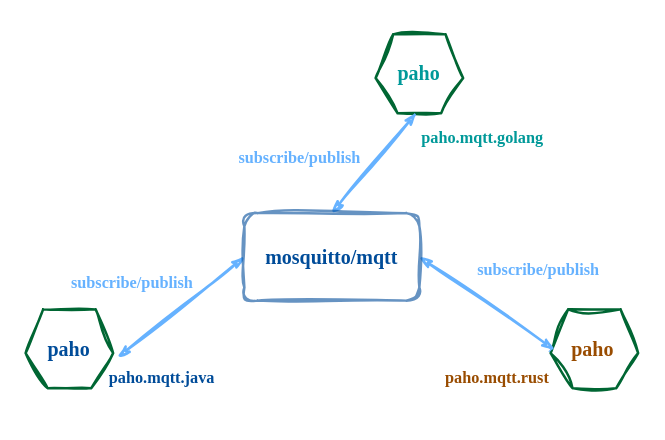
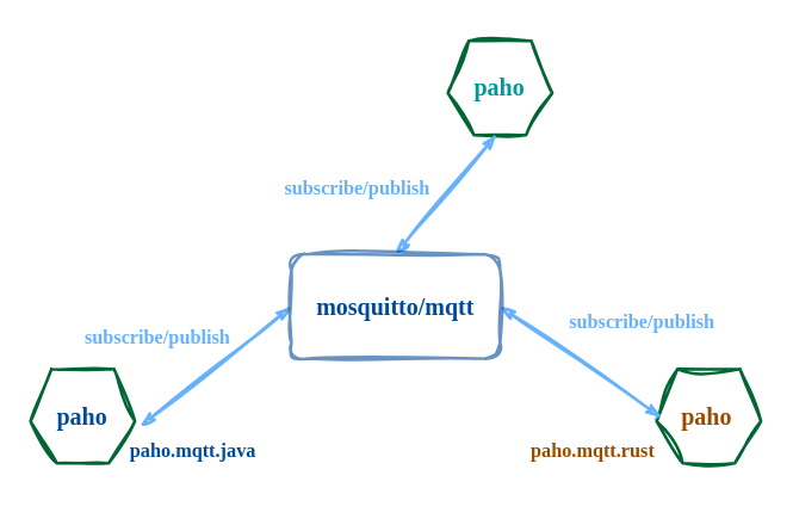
  <mxCell id="0" />
  <mxCell id="1" parent="0" />
  <mxCell id="2" value="&lt;div style=&quot;background-color: rgb(255, 255, 255); font-size: 13px; line-height: 19px;&quot;&gt;&lt;br&gt;&lt;/div&gt;" style="verticalLabelPosition=bottom;verticalAlign=top;html=1;shape=mxgraph.basic.polygon;polyCoords=[[0,0.6],[0.2,0.1],[0.8,0.1],[1,0.6],[0.75,1],[0.25,1],[0,0.6],[0,0.6]];polyline=1;hachureGap=4;fontFamily=Architects Daughter;fontSource=https%3A%2F%2Ffonts.googleapis.com%2Fcss%3Ffamily%3DArchitects%2BDaughter;fontSize=13;labelBackgroundColor=none;strokeWidth=2;strokeColor=#006633;fontStyle=1;sketch=1;curveFitting=1;jiggle=2;" parent="1" vertex="1"><mxGeometry x="440" y="240" width="70" height="70" as="geometry" /></mxCell>
  <mxCell id="3" value="&lt;div style=&quot;background-color: rgb(255, 255, 255); font-size: 13px; line-height: 19px;&quot;&gt;&lt;br&gt;&lt;/div&gt;" style="verticalLabelPosition=bottom;verticalAlign=top;html=1;shape=mxgraph.basic.polygon;polyCoords=[[0,0.6],[0.2,0.1],[0.8,0.1],[1,0.6],[0.75,1],[0.25,1],[0,0.6],[0,0.6]];polyline=1;hachureGap=4;fontFamily=Architects Daughter;fontSource=https%3A%2F%2Ffonts.googleapis.com%2Fcss%3Ffamily%3DArchitects%2BDaughter;fontSize=13;labelBackgroundColor=none;strokeWidth=2;strokeColor=#006633;fontStyle=1;fontColor=#994C00;sketch=1;curveFitting=1;jiggle=2;" parent="1" vertex="1"><mxGeometry x="20" y="240" width="70" height="70" as="geometry" /></mxCell>
  <mxCell id="4" value="&lt;div style=&quot;color: rgb(59, 59, 59); background-color: rgb(255, 255, 255); font-size: 13px; line-height: 19px;&quot;&gt;&lt;br style=&quot;font-size: 13px;&quot;&gt;&lt;/div&gt;" style="verticalLabelPosition=bottom;verticalAlign=top;html=1;shape=mxgraph.basic.polygon;polyCoords=[[0,0.6],[0.2,0.1],[0.8,0.1],[1,0.6],[0.75,1],[0.25,1],[0,0.6],[0,0.6]];polyline=1;hachureGap=4;fontFamily=Architects Daughter;fontSource=https%3A%2F%2Ffonts.googleapis.com%2Fcss%3Ffamily%3DArchitects%2BDaughter;fontSize=13;labelBackgroundColor=none;strokeWidth=2;strokeColor=#006633;fontStyle=1;sketch=1;curveFitting=1;jiggle=2;" parent="1" vertex="1"><mxGeometry x="300" y="20" width="70" height="70" as="geometry" /></mxCell>
  <mxCell id="5" value="&lt;div style=&quot;color: rgb(59, 59, 59); background-color: rgb(255, 255, 255); font-size: 13px; line-height: 19px;&quot;&gt;&lt;br style=&quot;font-size: 13px;&quot;&gt;&lt;/div&gt;" style="text;html=1;align=center;verticalAlign=middle;resizable=0;points=[];autosize=1;strokeColor=none;fillColor=none;fontFamily=Architects Daughter;fontSource=https%3A%2F%2Ffonts.googleapis.com%2Fcss%3Ffamily%3DArchitects%2BDaughter;fontStyle=1;fontSize=13;strokeWidth=2;sketch=1;curveFitting=1;jiggle=2;" parent="1" vertex="1"><mxGeometry x="229" y="120" width="20" height="30" as="geometry" /></mxCell>
  <mxCell id="6" style="rounded=0;orthogonalLoop=1;jettySize=auto;html=1;exitX=0;exitY=0.5;exitDx=0;exitDy=0;entryX=1.051;entryY=0.647;entryDx=0;entryDy=0;entryPerimeter=0;fontFamily=Architects Daughter;fontSource=https%3A%2F%2Ffonts.googleapis.com%2Fcss%3Ffamily%3DArchitects%2BDaughter;fontSize=13;fontStyle=1;strokeWidth=2;startArrow=classicThin;startFill=1;endArrow=classicThin;endFill=1;strokeColor=#66B2FF;sketch=1;curveFitting=1;jiggle=2;" parent="1" source="9" target="3" edge="1"><mxGeometry relative="1" as="geometry" /></mxCell>
  <mxCell id="7" style="edgeStyle=none;rounded=0;orthogonalLoop=1;jettySize=auto;html=1;exitX=1;exitY=0.5;exitDx=0;exitDy=0;entryX=0.046;entryY=0.563;entryDx=0;entryDy=0;entryPerimeter=0;fontFamily=Architects Daughter;fontSource=https%3A%2F%2Ffonts.googleapis.com%2Fcss%3Ffamily%3DArchitects%2BDaughter;fontSize=13;fontStyle=1;strokeWidth=2;startArrow=classicThin;startFill=1;endArrow=classicThin;endFill=1;strokeColor=#66B2FF;sketch=1;curveFitting=1;jiggle=2;" parent="1" source="9" target="2" edge="1"><mxGeometry relative="1" as="geometry" /></mxCell>
  <mxCell id="8" style="edgeStyle=none;rounded=0;orthogonalLoop=1;jettySize=auto;html=1;exitX=0.5;exitY=0;exitDx=0;exitDy=0;entryX=0.467;entryY=0.996;entryDx=0;entryDy=0;entryPerimeter=0;fontFamily=Architects Daughter;fontSource=https%3A%2F%2Ffonts.googleapis.com%2Fcss%3Ffamily%3DArchitects%2BDaughter;fontSize=13;fontStyle=1;strokeWidth=2;startArrow=classicThin;startFill=1;endArrow=classicThin;endFill=1;strokeColor=#66B2FF;sketch=1;curveFitting=1;jiggle=2;" parent="1" source="9" target="4" edge="1"><mxGeometry relative="1" as="geometry" /></mxCell>
  <mxCell id="9" value="mosquitto/mqtt" style="rounded=1;whiteSpace=wrap;html=1;fontFamily=Architects Daughter;fontSource=https%3A%2F%2Ffonts.googleapis.com%2Fcss%3Ffamily%3DArchitects%2BDaughter;fontStyle=1;fontSize=16;strokeWidth=2;strokeColor=#004C99;sketch=1;curveFitting=1;jiggle=2;glass=0;shadow=0;opacity=60;fontColor=#004C99;" parent="1" vertex="1"><mxGeometry x="195" y="170" width="140" height="70" as="geometry" /></mxCell>
- <mxCell id="10" value="&lt;span style=&quot;font-size: 13px; font-style: normal; font-variant-ligatures: normal; font-variant-caps: normal; letter-spacing: normal; orphans: 2; text-align: center; text-indent: 0px; text-transform: none; widows: 2; word-spacing: 0px; -webkit-text-stroke-width: 0px; background-color: rgb(255, 255, 255); text-decoration-thickness: initial; text-decoration-style: initial; text-decoration-color: initial; float: none; display: inline !important;&quot;&gt;&lt;font color=&quot;#009999&quot;&gt;paho.mqtt.golang&lt;/font&gt;&lt;/span&gt;" style="text;whiteSpace=wrap;html=1;fontFamily=Architects Daughter;fontSource=https%3A%2F%2Ffonts.googleapis.com%2Fcss%3Ffamily%3DArchitects%2BDaughter;fontSize=13;fontStyle=1;strokeWidth=2;sketch=1;curveFitting=1;jiggle=2;" parent="1" vertex="1"><mxGeometry x="335" y="95" width="140" height="40" as="geometry" /></mxCell>
  <mxCell id="11" value="subscribe/publish" style="text;html=1;align=center;verticalAlign=middle;resizable=0;points=[];autosize=1;strokeColor=none;fillColor=none;fontFamily=Architects Daughter;fontSource=https%3A%2F%2Ffonts.googleapis.com%2Fcss%3Ffamily%3DArchitects%2BDaughter;fontSize=13;fontStyle=1;strokeWidth=2;fontColor=#66B2FF;sketch=1;curveFitting=1;jiggle=2;" parent="1" vertex="1"><mxGeometry x="174" width="130" height="30" as="geometry" y="110" /></mxCell>
  <mxCell id="12" value="subscribe/publish" style="text;html=1;align=center;verticalAlign=middle;resizable=0;points=[];autosize=1;strokeColor=none;fillColor=none;fontFamily=Architects Daughter;fontSource=https%3A%2F%2Ffonts.googleapis.com%2Fcss%3Ffamily%3DArchitects%2BDaughter;fontSize=13;fontStyle=1;strokeWidth=2;fontColor=#66B2FF;sketch=1;curveFitting=1;jiggle=2;" parent="1" vertex="1"><mxGeometry x="40" y="210" width="130" height="30" as="geometry" /></mxCell>
  <mxCell id="13" value="subscribe/publish" style="text;html=1;align=center;verticalAlign=middle;resizable=0;points=[];autosize=1;strokeColor=none;fillColor=none;fontFamily=Architects Daughter;fontSource=https%3A%2F%2Ffonts.googleapis.com%2Fcss%3Ffamily%3DArchitects%2BDaughter;fontSize=13;fontStyle=1;strokeWidth=2;fontColor=#66B2FF;sketch=1;curveFitting=1;jiggle=2;" parent="1" vertex="1"><mxGeometry x="365" y="200" width="130" height="30" as="geometry" /></mxCell>
  <mxCell id="14" value="&lt;span style=&quot;color: rgb(0, 76, 153); font-family: &amp;quot;Architects Daughter&amp;quot;; font-size: 13px; font-style: normal; font-variant-ligatures: normal; font-variant-caps: normal; font-weight: 700; letter-spacing: normal; orphans: 2; text-align: center; text-indent: 0px; text-transform: none; widows: 2; word-spacing: 0px; -webkit-text-stroke-width: 0px; background-color: rgb(255, 255, 255); text-decoration-thickness: initial; text-decoration-style: initial; text-decoration-color: initial; float: none; display: inline !important;&quot;&gt;paho.mqtt.java&lt;/span&gt;" style="text;whiteSpace=wrap;html=1;fontSize=20;fontFamily=Architects Daughter;" parent="1" vertex="1"><mxGeometry x="85" y="280" width="110" height="50" as="geometry" /></mxCell>
  <mxCell id="15" value="&lt;span style=&quot;color: rgb(153, 76, 0); font-family: &amp;quot;Architects Daughter&amp;quot;; font-size: 13px; font-style: normal; font-variant-ligatures: normal; font-variant-caps: normal; font-weight: 700; letter-spacing: normal; orphans: 2; text-align: center; text-indent: 0px; text-transform: none; widows: 2; word-spacing: 0px; -webkit-text-stroke-width: 0px; background-color: rgb(255, 255, 255); text-decoration-thickness: initial; text-decoration-style: initial; text-decoration-color: initial; float: none; display: inline !important;&quot;&gt;paho.mqtt.rust&lt;/span&gt;" style="text;whiteSpace=wrap;html=1;fontSize=20;fontFamily=Architects Daughter;" parent="1" vertex="1"><mxGeometry x="354" y="280" width="120" height="50" as="geometry" /></mxCell>
  <mxCell id="16" value="&lt;span style=&quot;color: rgb(0, 153, 153); font-family: &amp;quot;Architects Daughter&amp;quot;; font-size: 16px; font-style: normal; font-variant-ligatures: normal; font-variant-caps: normal; font-weight: 700; letter-spacing: normal; orphans: 2; text-align: center; text-indent: 0px; text-transform: none; widows: 2; word-spacing: 0px; -webkit-text-stroke-width: 0px; background-color: rgb(255, 255, 255); text-decoration-thickness: initial; text-decoration-style: initial; text-decoration-color: initial; float: none; display: inline !important;&quot;&gt;paho&lt;/span&gt;" style="text;whiteSpace=wrap;html=1;fontSize=16;fontFamily=Architects Daughter;" parent="1" vertex="1"><mxGeometry x="316" y="42" width="40" height="40" as="geometry" /></mxCell>
  <mxCell id="17" value="&lt;span style=&quot;color: rgb(0, 76, 153); font-family: &amp;quot;Architects Daughter&amp;quot;; font-size: 16px; font-style: normal; font-variant-ligatures: normal; font-variant-caps: normal; font-weight: 700; letter-spacing: normal; orphans: 2; text-align: center; text-indent: 0px; text-transform: none; widows: 2; word-spacing: 0px; -webkit-text-stroke-width: 0px; background-color: rgb(255, 255, 255); text-decoration-thickness: initial; text-decoration-style: initial; text-decoration-color: initial; float: none; display: inline !important;&quot;&gt;paho&lt;/span&gt;" style="text;whiteSpace=wrap;html=1;fontSize=16;fontFamily=Architects Daughter;" parent="1" vertex="1"><mxGeometry x="36" y="263" width="50" height="40" as="geometry" /></mxCell>
  <mxCell id="18" value="&lt;span style=&quot;color: rgb(153, 76, 0); font-family: &amp;quot;Architects Daughter&amp;quot;; font-size: 16px; font-style: normal; font-variant-ligatures: normal; font-variant-caps: normal; font-weight: 700; letter-spacing: normal; orphans: 2; text-align: center; text-indent: 0px; text-transform: none; widows: 2; word-spacing: 0px; -webkit-text-stroke-width: 0px; background-color: rgb(255, 255, 255); text-decoration-thickness: initial; text-decoration-style: initial; text-decoration-color: initial; float: none; display: inline !important;&quot;&gt;paho&lt;/span&gt;" style="text;whiteSpace=wrap;html=1;fontSize=16;fontFamily=Architects Daughter;" parent="1" vertex="1"><mxGeometry x="455" y="263" width="40" height="40" as="geometry" /></mxCell>
